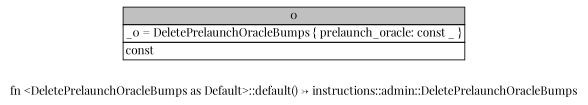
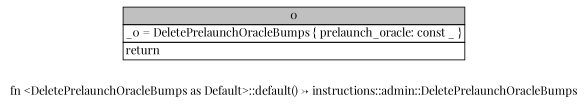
  digraph {
    fontname="Playfair Display"
    label=<fn &lt;DeletePrelaunchOracleBumps as Default&gt;::default() -&gt; instructions::admin::DeletePrelaunchOracleBumps<br align="left"/>>
-   n1 [fontname="Playfair Display" label=<<table border="0" cellborder="1" cellspacing="0"><tr><td bgcolor="gray" align="center" colspan="1">0</td></tr><tr><td align="left" balign="left">_0 = DeletePrelaunchOracleBumps { prelaunch_oracle: const _ }<br/></td></tr><tr><td align="left">const</td></tr></table>> shape=none]
+   n1 [fontname="Playfair Display" label=<<table border="0" cellborder="1" cellspacing="0"><tr><td bgcolor="gray" align="center" colspan="1">0</td></tr><tr><td align="left" balign="left">_0 = DeletePrelaunchOracleBumps { prelaunch_oracle: const _ }<br/></td></tr><tr><td align="left">return</td></tr></table>> shape=none]
  }
